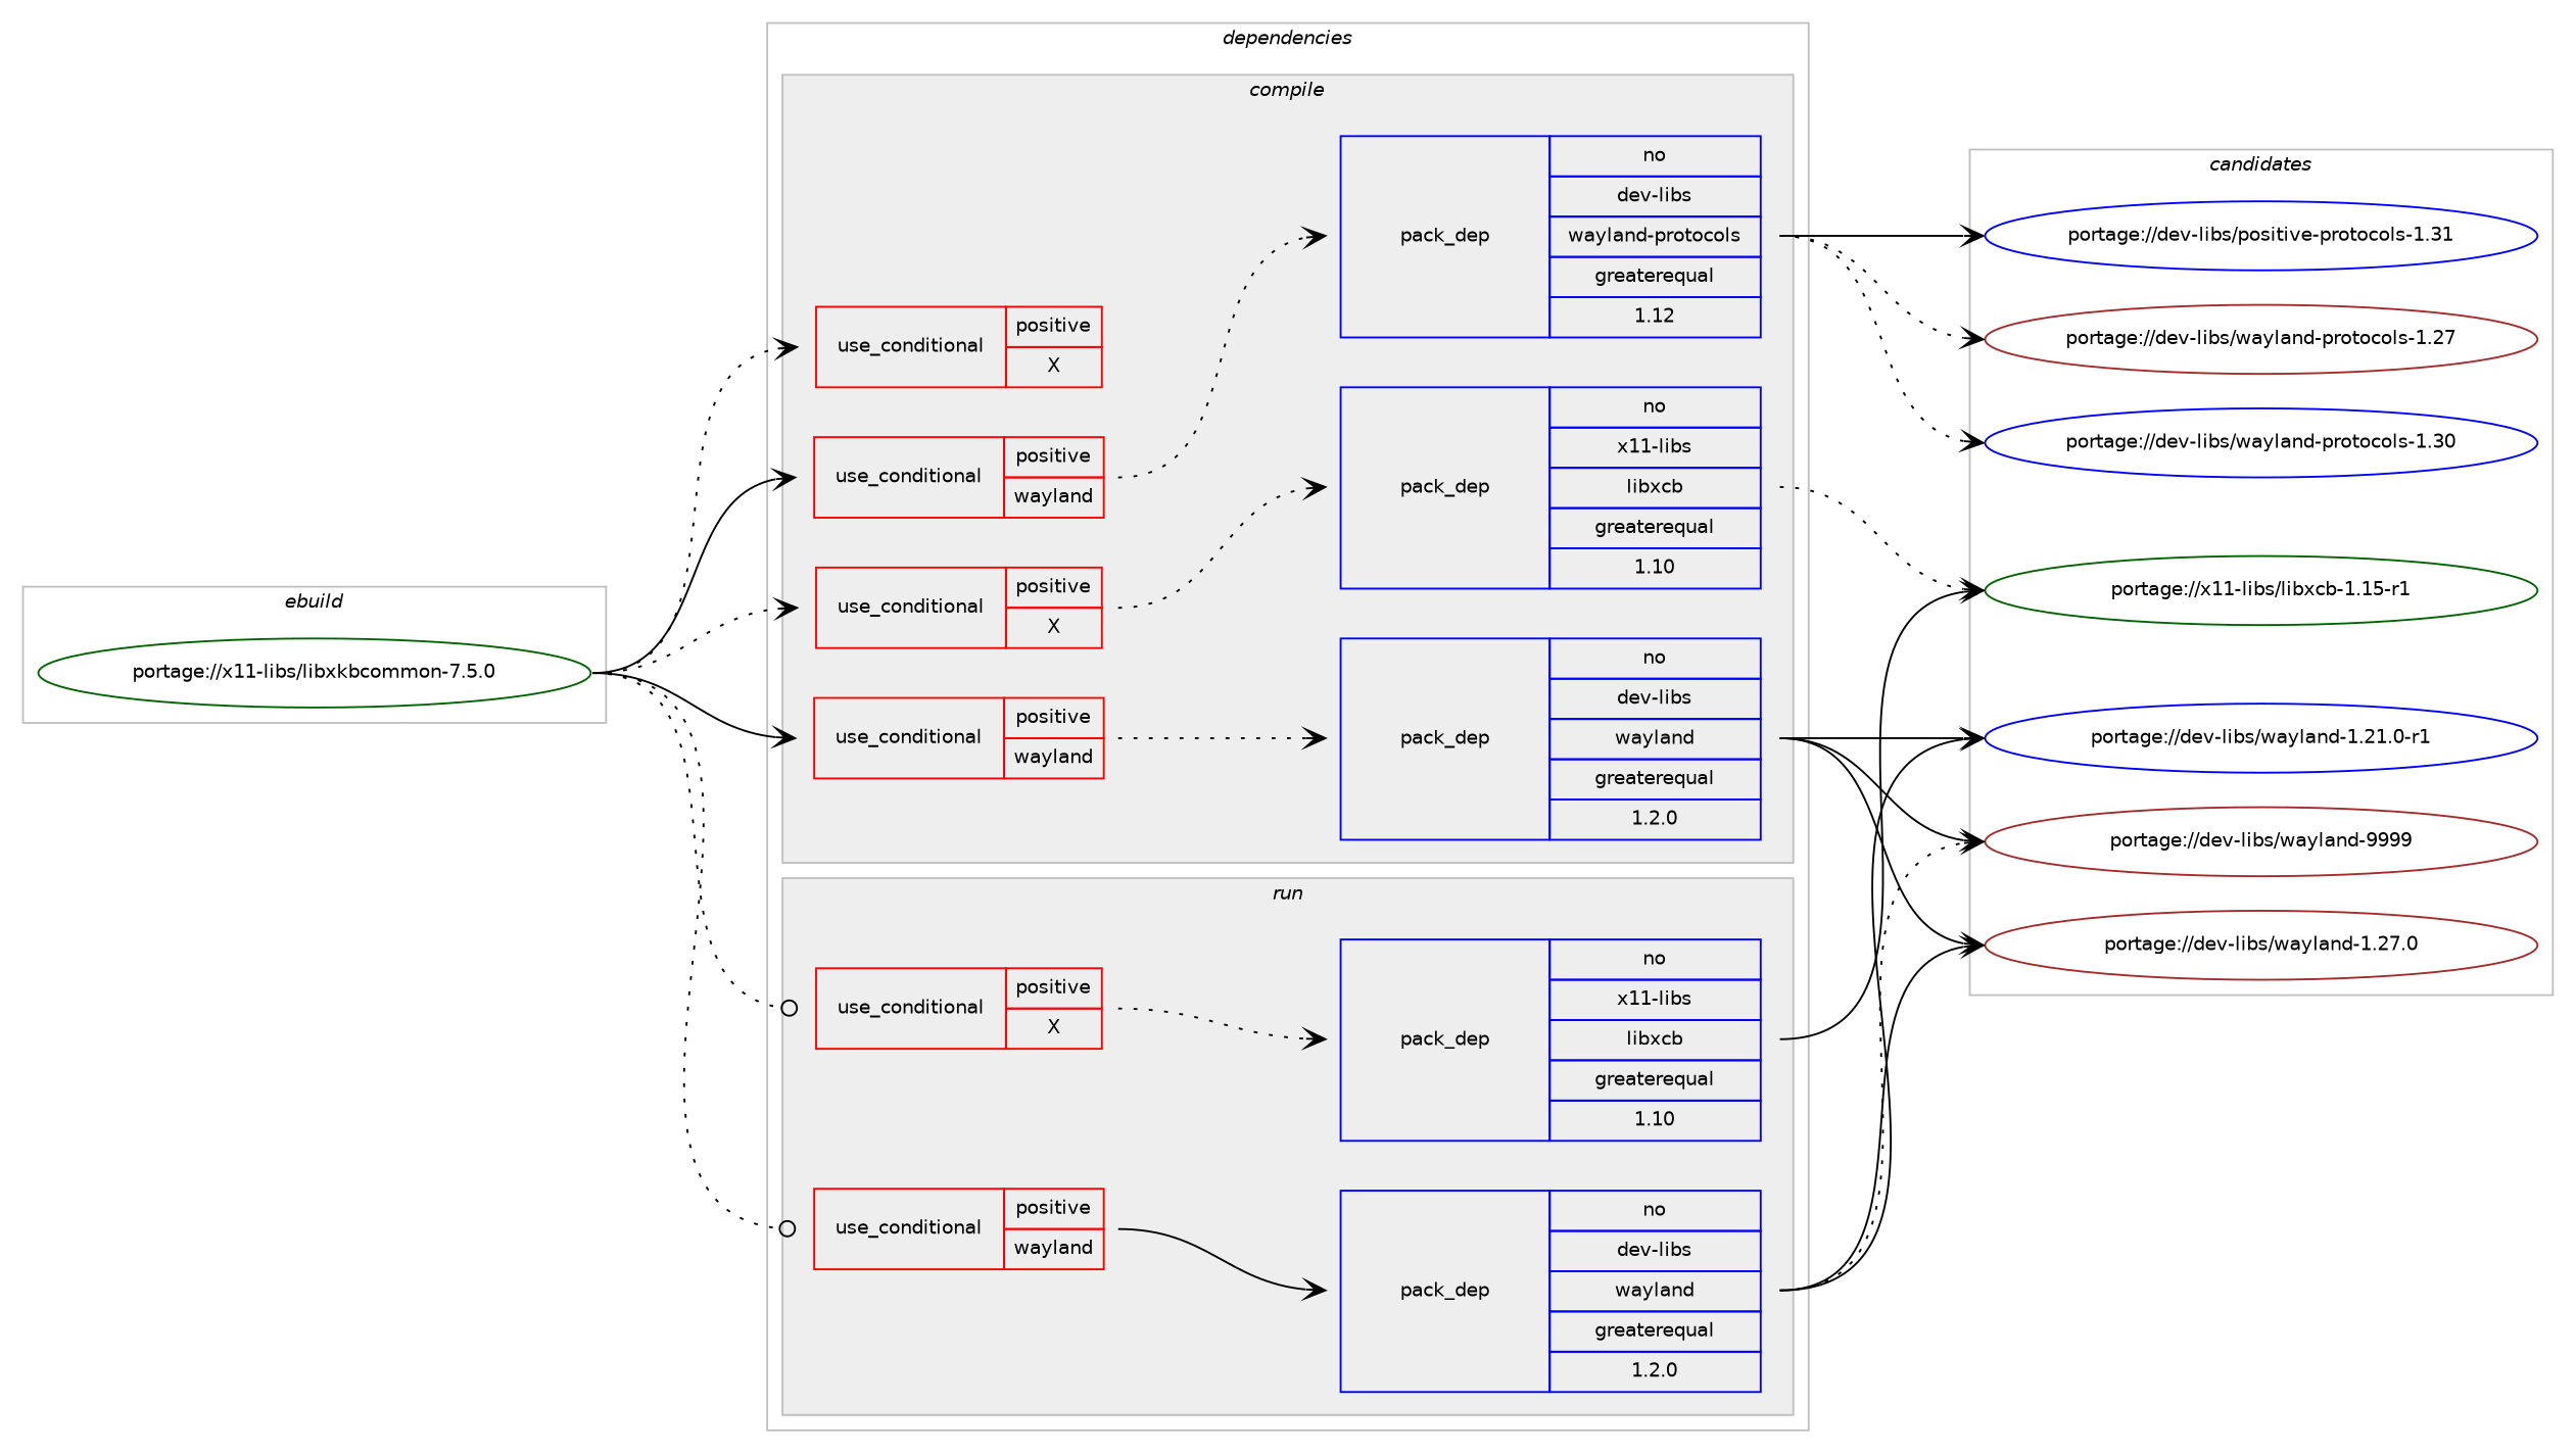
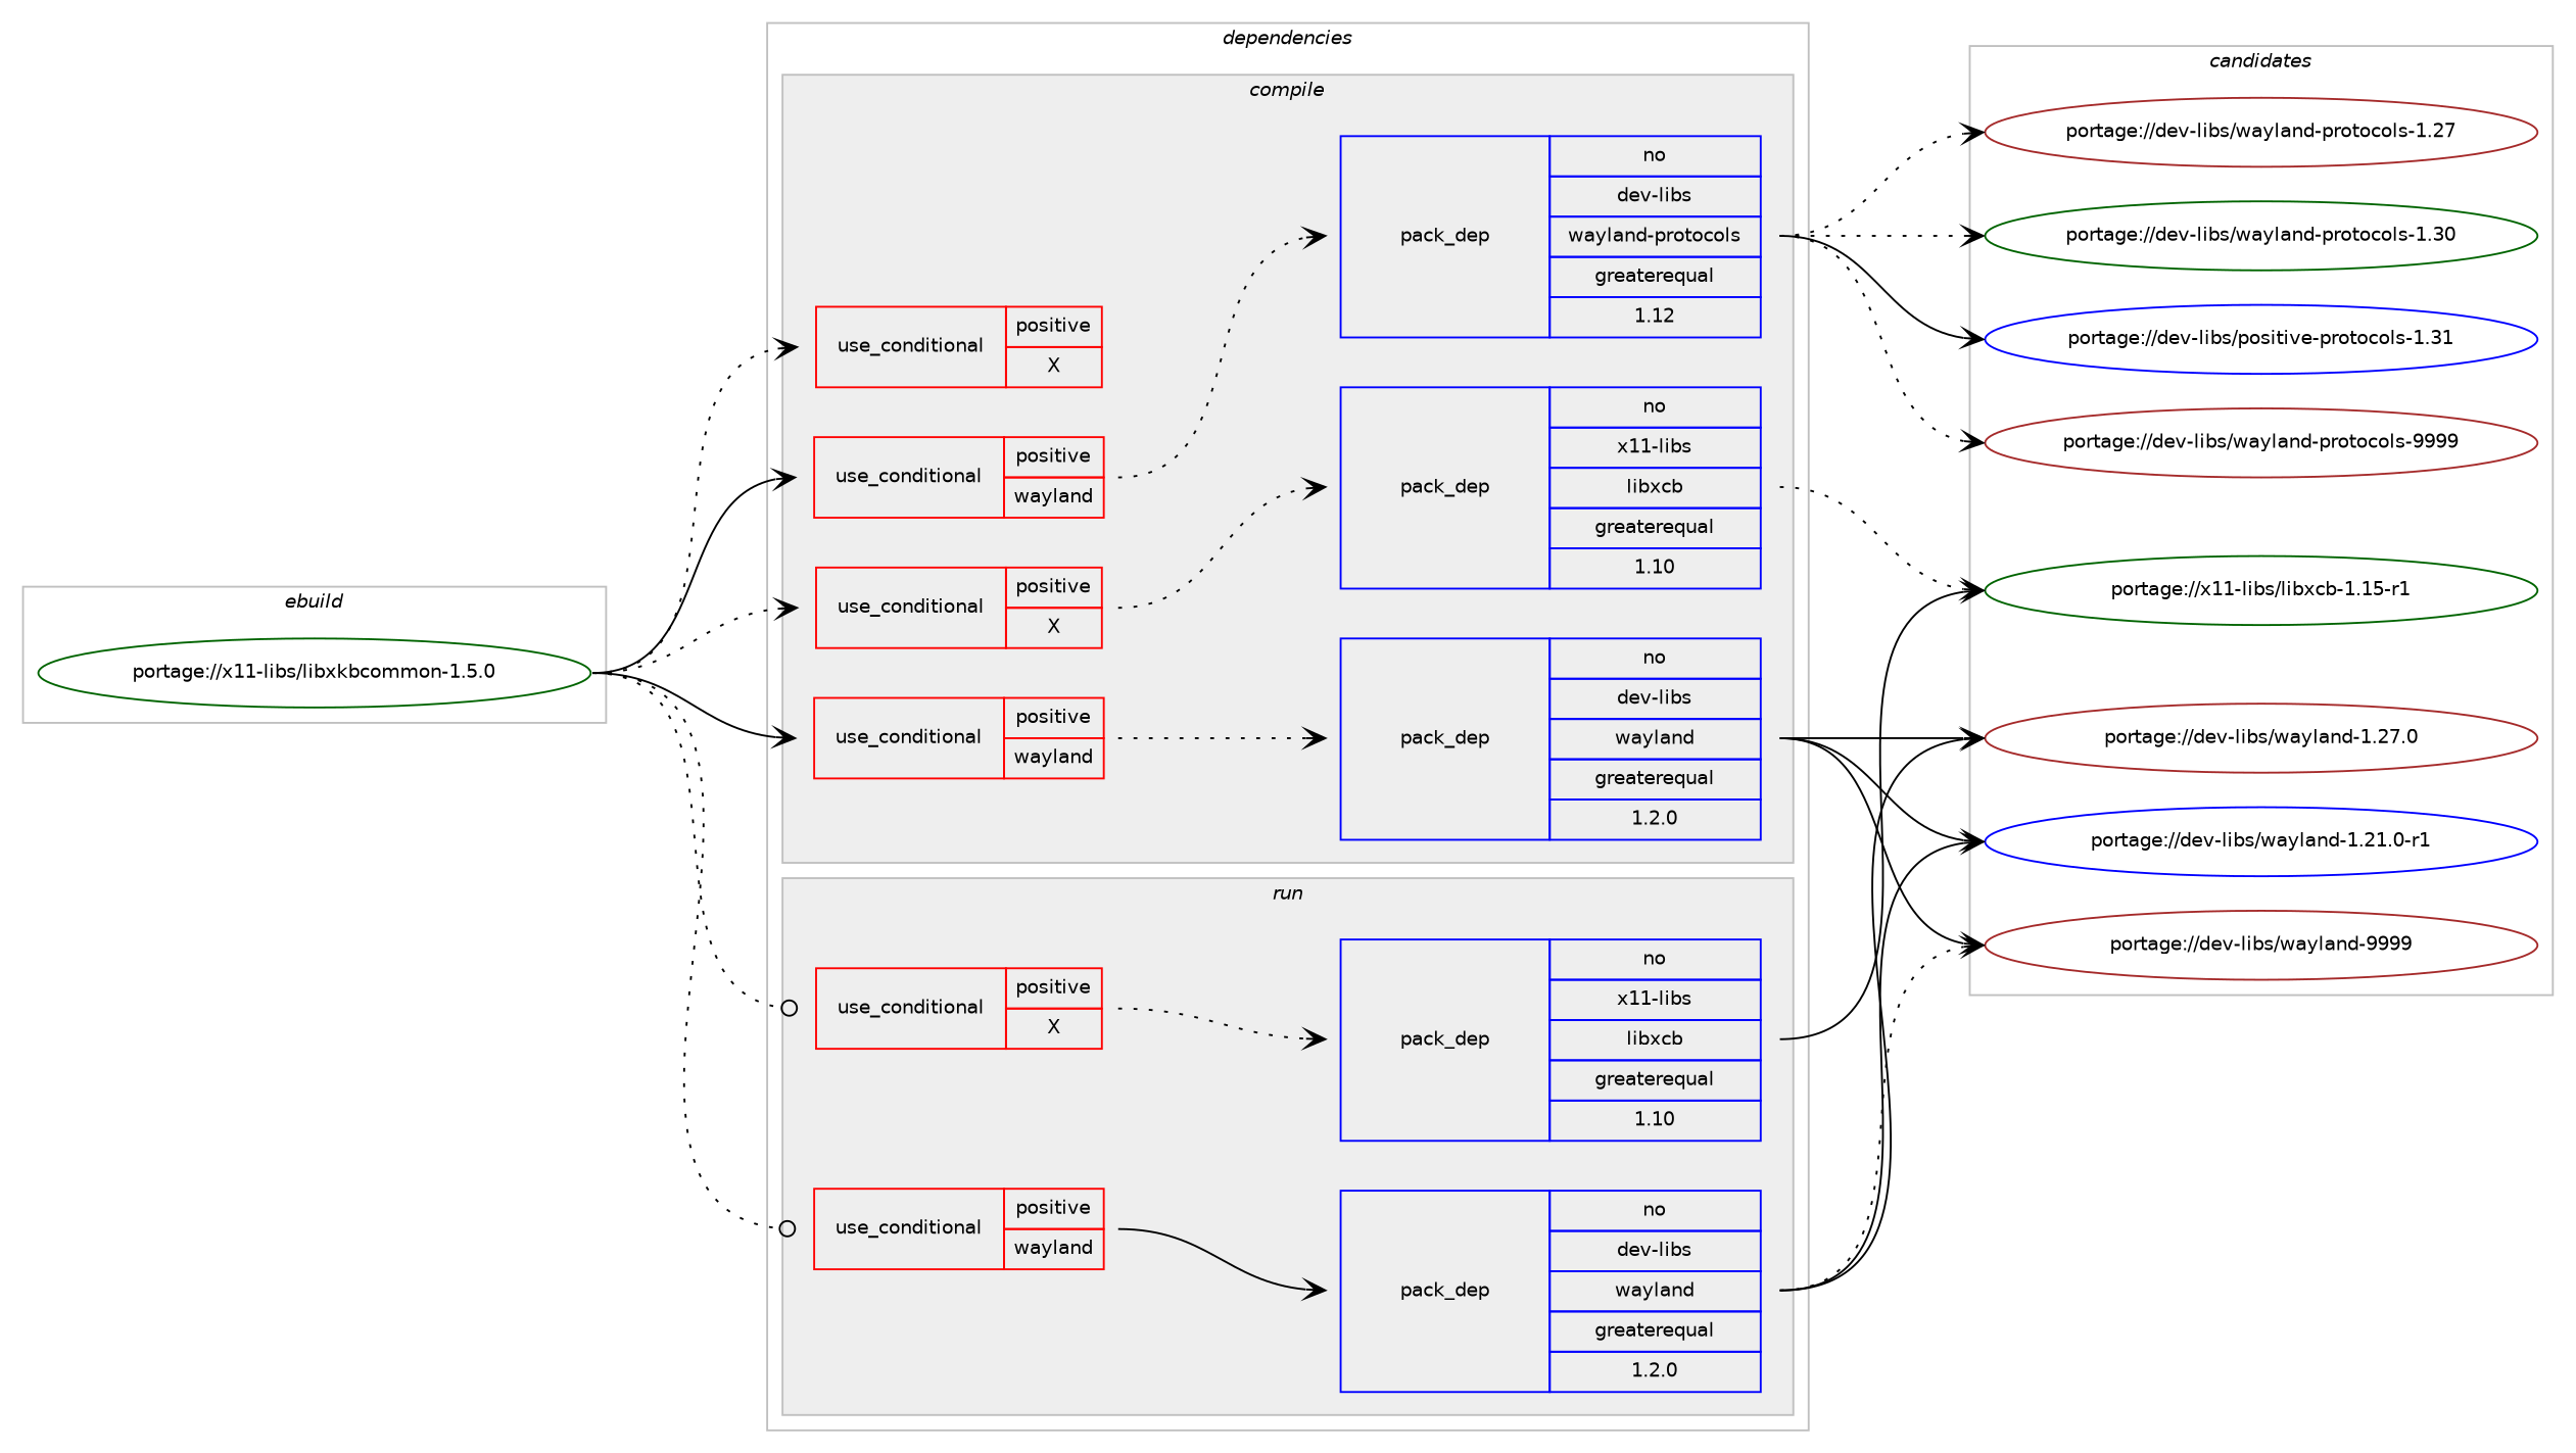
  digraph {
    compound=true
    concentrate=true
    fontname=Helvetica
    fontsize=10
    newrank=true
    rankdir=LR
    ranksep=1.5
    node [color=blue fontname=Helvetica fontsize=10 shape=none]
    edge [arrowhead=vee headport=w style=dotted tailport=e weight=100]
-   n1 [color=darkgreen label="portage://x11-libs/libxkbcommon-7.5.0" width=4 shape=""]
+   n1 [color=darkgreen label="portage://x11-libs/libxkbcommon-1.5.0" width=4 shape=""]
    n2 [color=red label=<<TABLE BORDER="0" CELLBORDER="1" CELLSPACING="0" CELLPADDING="4"><TR><TD ROWSPAN="3" CELLPADDING="10">use_conditional</TD></TR><TR><TD>positive</TD></TR><TR><TD>X</TD></TR></TABLE>>]
    n3 [label=<<TABLE BORDER="0" CELLBORDER="1" CELLSPACING="0" CELLPADDING="4" WIDTH="220"><TR><TD ROWSPAN="6" CELLPADDING="30">pack_dep</TD></TR><TR><TD WIDTH="110">no</TD></TR><TR><TD>x11-libs</TD></TR><TR><TD>libxcb</TD></TR><TR><TD>greaterequal</TD></TR><TR><TD>1.10</TD></TR></TABLE>>]
    n4 [color=red label=<<TABLE BORDER="0" CELLBORDER="1" CELLSPACING="0" CELLPADDING="4"><TR><TD ROWSPAN="3" CELLPADDING="10">use_conditional</TD></TR><TR><TD>positive</TD></TR><TR><TD>X</TD></TR></TABLE>>]
    n5 [label=<<TABLE BORDER="0" CELLBORDER="1" CELLSPACING="0" CELLPADDING="4" WIDTH="220"><TR><TD ROWSPAN="6" CELLPADDING="30">pack_dep</TD></TR><TR><TD WIDTH="110">no</TD></TR><TR><TD>dev-libs</TD></TR><TR><TD>wayland</TD></TR><TR><TD>greaterequal</TD></TR><TR><TD>1.2.0</TD></TR></TABLE>>]
    n6 [color=red label=<<TABLE BORDER="0" CELLBORDER="1" CELLSPACING="0" CELLPADDING="4"><TR><TD ROWSPAN="3" CELLPADDING="10">use_conditional</TD></TR><TR><TD>positive</TD></TR><TR><TD>wayland</TD></TR></TABLE>>]
    n7 [label=<<TABLE BORDER="0" CELLBORDER="1" CELLSPACING="0" CELLPADDING="4" WIDTH="220"><TR><TD ROWSPAN="6" CELLPADDING="30">pack_dep</TD></TR><TR><TD WIDTH="110">no</TD></TR><TR><TD>dev-libs</TD></TR><TR><TD>wayland-protocols</TD></TR><TR><TD>greaterequal</TD></TR><TR><TD>1.12</TD></TR></TABLE>>]
    n8 [color=red label=<<TABLE BORDER="0" CELLBORDER="1" CELLSPACING="0" CELLPADDING="4"><TR><TD ROWSPAN="3" CELLPADDING="10">use_conditional</TD></TR><TR><TD>positive</TD></TR><TR><TD>wayland</TD></TR></TABLE>>]
    n9 [label=<<TABLE BORDER="0" CELLBORDER="1" CELLSPACING="0" CELLPADDING="4" WIDTH="220"><TR><TD ROWSPAN="6" CELLPADDING="30">pack_dep</TD></TR><TR><TD WIDTH="110">no</TD></TR><TR><TD>x11-libs</TD></TR><TR><TD>libxcb</TD></TR><TR><TD>greaterequal</TD></TR><TR><TD>1.10</TD></TR></TABLE>>]
    n10 [color=red label=<<TABLE BORDER="0" CELLBORDER="1" CELLSPACING="0" CELLPADDING="4"><TR><TD ROWSPAN="3" CELLPADDING="10">use_conditional</TD></TR><TR><TD>positive</TD></TR><TR><TD>X</TD></TR></TABLE>>]
    n11 [label=<<TABLE BORDER="0" CELLBORDER="1" CELLSPACING="0" CELLPADDING="4" WIDTH="220"><TR><TD ROWSPAN="6" CELLPADDING="30">pack_dep</TD></TR><TR><TD WIDTH="110">no</TD></TR><TR><TD>dev-libs</TD></TR><TR><TD>wayland</TD></TR><TR><TD>greaterequal</TD></TR><TR><TD>1.2.0</TD></TR></TABLE>>]
    n12 [color=red label=<<TABLE BORDER="0" CELLBORDER="1" CELLSPACING="0" CELLPADDING="4"><TR><TD ROWSPAN="3" CELLPADDING="10">use_conditional</TD></TR><TR><TD>positive</TD></TR><TR><TD>wayland</TD></TR></TABLE>>]
    n13 [color=darkgreen label="portage://x11-libs/libxcb-1.15-r1" width=4 shape=""]
    n14 [color=brown label="portage://dev-libs/wayland-1.27.0" width=4 shape=""]
    n15 [label="portage://dev-libs/wayland-1.21.0-r1" width=4 shape=""]
    n16 [color=brown label="portage://dev-libs/wayland-9999" width=4 shape=""]
    n17 [color=brown label="portage://dev-libs/wayland-protocols-1.27" width=4 shape=""]
-   n18 [label="portage://dev-libs/wayland-protocols-1.30" width=4 shape=""]
+   n18 [color=darkgreen label="portage://dev-libs/wayland-protocols-1.30" width=4 shape=""]
    n19 [label="portage://dev-libs/positive-protocols-1.31" width=4 shape=""]
+   n20 [color=brown label="portage://dev-libs/wayland-protocols-9999" width=4 shape=""]
    subgraph cluster_1 {
      color=gray
      label=<<i>ebuild</i>>
      rank=same
      n1
    }
    subgraph cluster_2 {
      color=gray
      label=<<i>dependencies</i>>
      subgraph cluster_3 {
        color=gray
        fillcolor="#eeeeee"
        label=<<i>compile</i>>
        style=filled
        subgraph sub_4 {
          color=gray
          fillcolor="#eeeeee"
          label=<<i>compile</i>>
          style=filled
          n2
        }
        subgraph sub_5 {
          color=gray
          fillcolor="#eeeeee"
          label=<<i>compile</i>>
          style=filled
          n4
          subgraph sub_6 {
            color=gray
            fillcolor="#eeeeee"
            label=<<i>compile</i>>
            style=filled
            n3
          }
        }
        subgraph sub_7 {
          color=gray
          fillcolor="#eeeeee"
          label=<<i>compile</i>>
          style=filled
          n6
          subgraph sub_8 {
            color=gray
            fillcolor="#eeeeee"
            label=<<i>compile</i>>
            style=filled
            n5
          }
        }
        subgraph sub_9 {
          color=gray
          fillcolor="#eeeeee"
          label=<<i>compile</i>>
          style=filled
          n8
          subgraph sub_10 {
            color=gray
            fillcolor="#eeeeee"
            label=<<i>compile</i>>
            style=filled
            n7
          }
        }
      }
      subgraph cluster_11 {
        color=gray
        fillcolor="#eeeeee"
        label=<<i>compile and run</i>>
        style=filled
      }
      subgraph cluster_12 {
        color=gray
        fillcolor="#eeeeee"
        label=<<i>run</i>>
        style=filled
        subgraph sub_13 {
          color=gray
          fillcolor="#eeeeee"
          label=<<i>run</i>>
          style=filled
          n10
          subgraph sub_14 {
            color=gray
            fillcolor="#eeeeee"
            label=<<i>run</i>>
            style=filled
            n9
          }
        }
        subgraph sub_15 {
          color=gray
          fillcolor="#eeeeee"
          label=<<i>run</i>>
          style=filled
          n12
          subgraph sub_16 {
            color=gray
            fillcolor="#eeeeee"
            label=<<i>run</i>>
            style=filled
            n11
          }
        }
      }
    }
    subgraph cluster_17 {
      color=gray
      label=<<i>candidates</i>>
      rank=same
      subgraph sub_18 {
        color=black
        label=<<i>candidates</i>>
        nodesep=1
        rank=same
        n13
      }
      subgraph sub_19 {
        color=black
        label=<<i>candidates</i>>
        nodesep=1
        rank=same
        n14
        n15
        n16
      }
      subgraph sub_20 {
        color=black
        label=<<i>candidates</i>>
        nodesep=1
        rank=same
        n17
        n18
        n19
+       n20
      }
      subgraph sub_21 {
        color=black
        label=<<i>candidates</i>>
        nodesep=1
        rank=same
        n13
      }
      subgraph sub_22 {
        color=black
        label=<<i>candidates</i>>
        nodesep=1
        rank=same
        n14
        n15
        n16
      }
    }
    n1 -> n2 [weight=20]
    n1 -> n4 [weight=20]
    n1 -> n6 [style=solid weight=20]
    n1 -> n8 [style=solid weight=20]
    n1 -> n10 [arrowhead=odot weight=20]
    n1 -> n12 [arrowhead=odot weight=20]
    n3 -> n13
    n4 -> n3 [weight=20]
    n5 -> n14 [style=solid]
    n5 -> n15 [style=solid]
    n5 -> n16 [style=solid]
    n6 -> n5 [weight=20]
    n7 -> n17
    n7 -> n18
    n7 -> n19 [style=solid]
+   n7 -> n20
    n8 -> n7 [weight=20]
    n9 -> n13 [style=solid]
    n10 -> n9 [weight=20]
    n11 -> n14 [style=solid]
    n11 -> n15 [style=solid]
    n11 -> n16
    n12 -> n11 [style=solid weight=20]
  }
